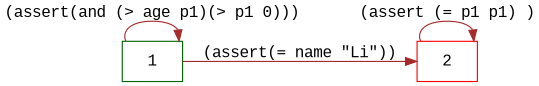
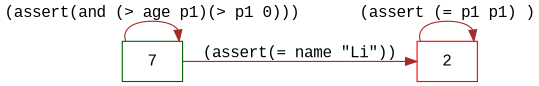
  digraph {
    rankdir=LR
    fontname="Liberation Mono"
    node [shape=box fontname="Liberation Mono"]
    edge [color=brown fontname="Liberation Mono"]
-   n1 [label=1 color=darkgreen]
+   n1 [label=7 color=darkgreen]
    n2 [label=2 color=red]
    n1 -> n1 [label="(assert(and (> age p1)(> p1 0)))"]
    n1 -> n2 [label="(assert(= name \"Li\"))"]
    n2 -> n2 [label="(assert (= p1 p1) )"]
  }
